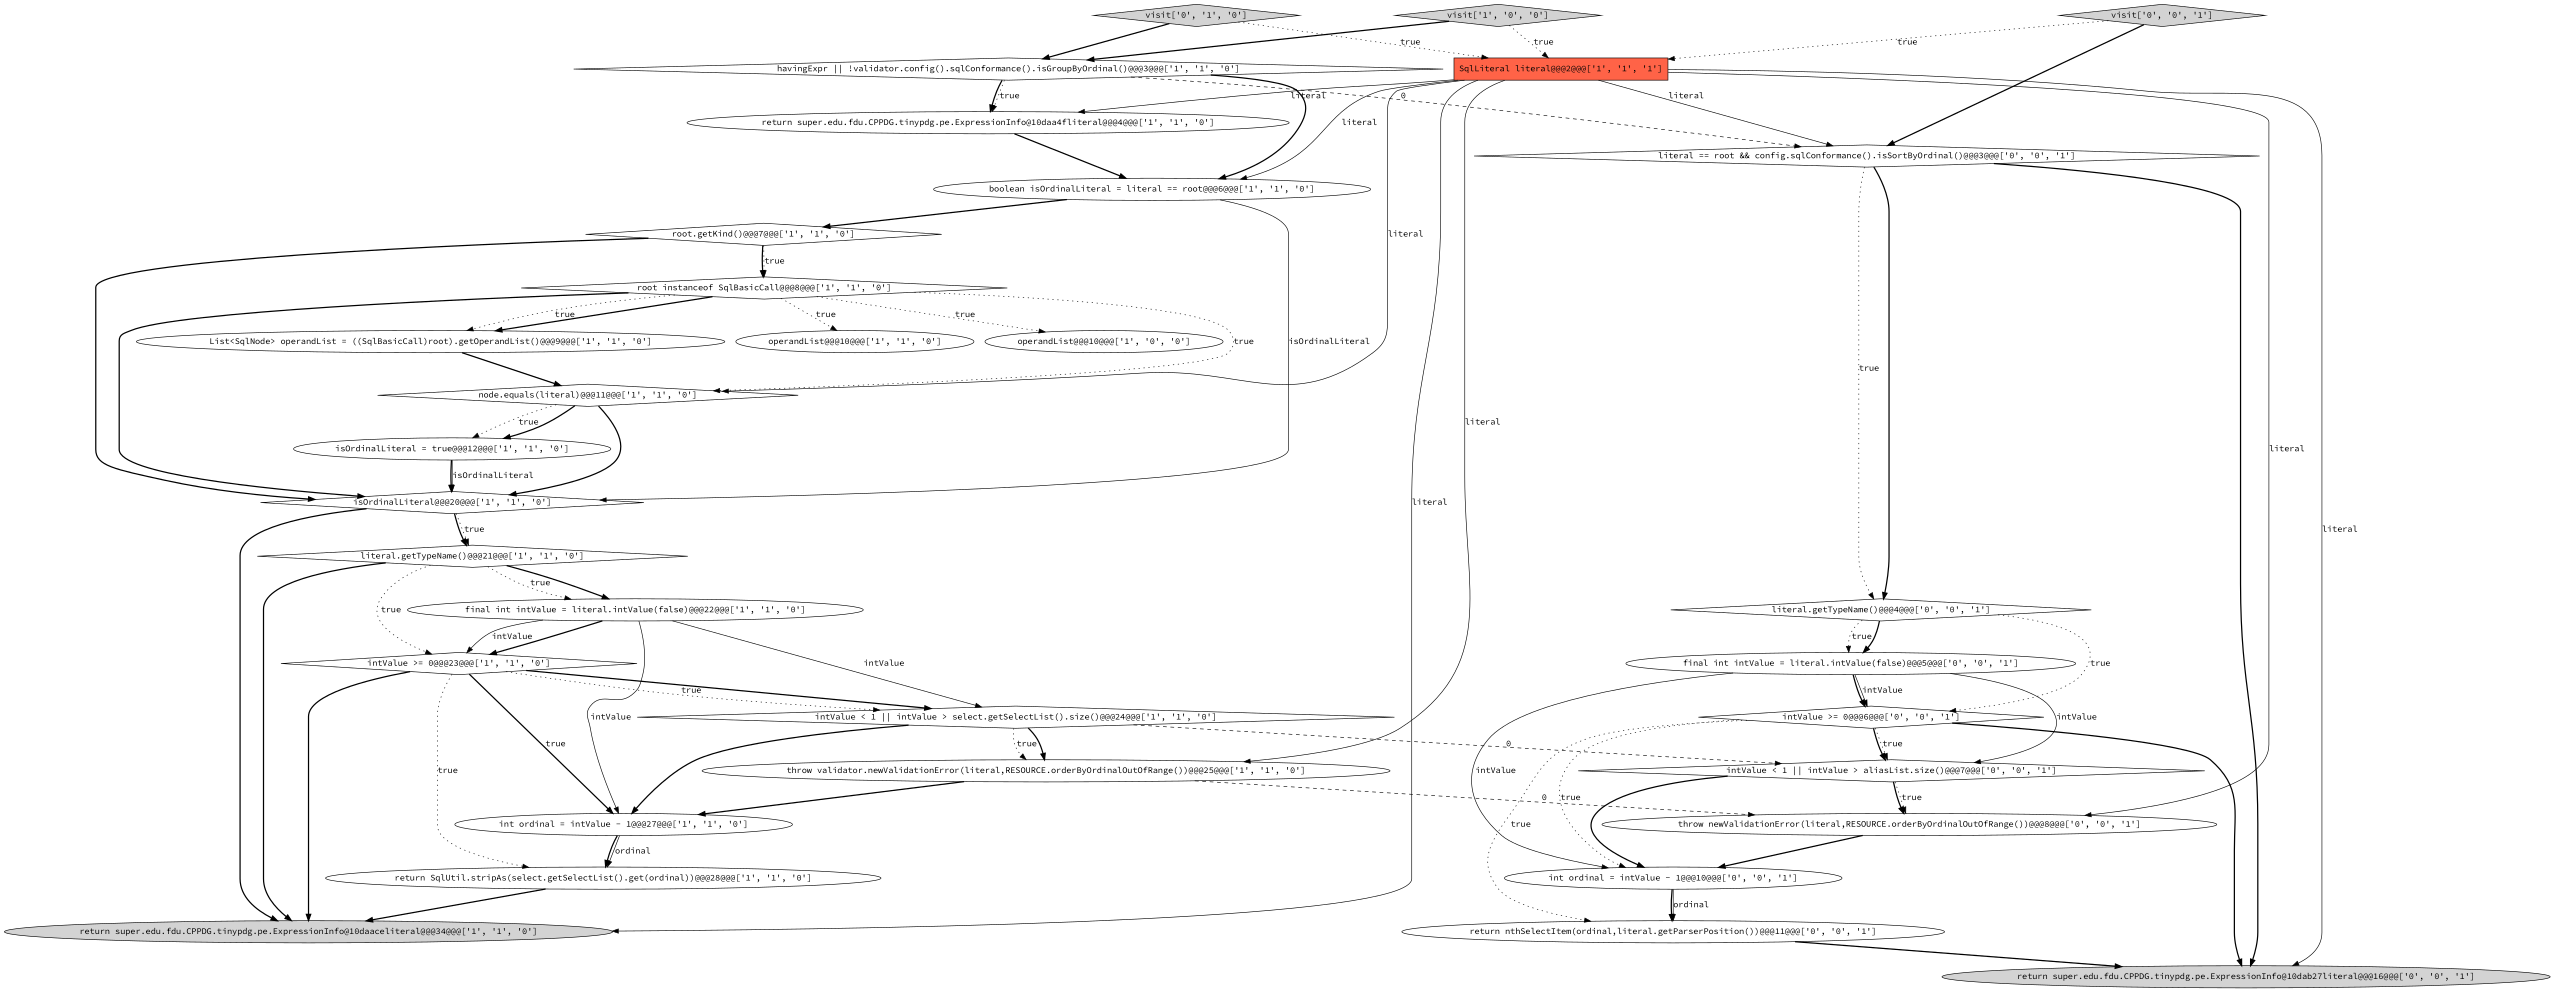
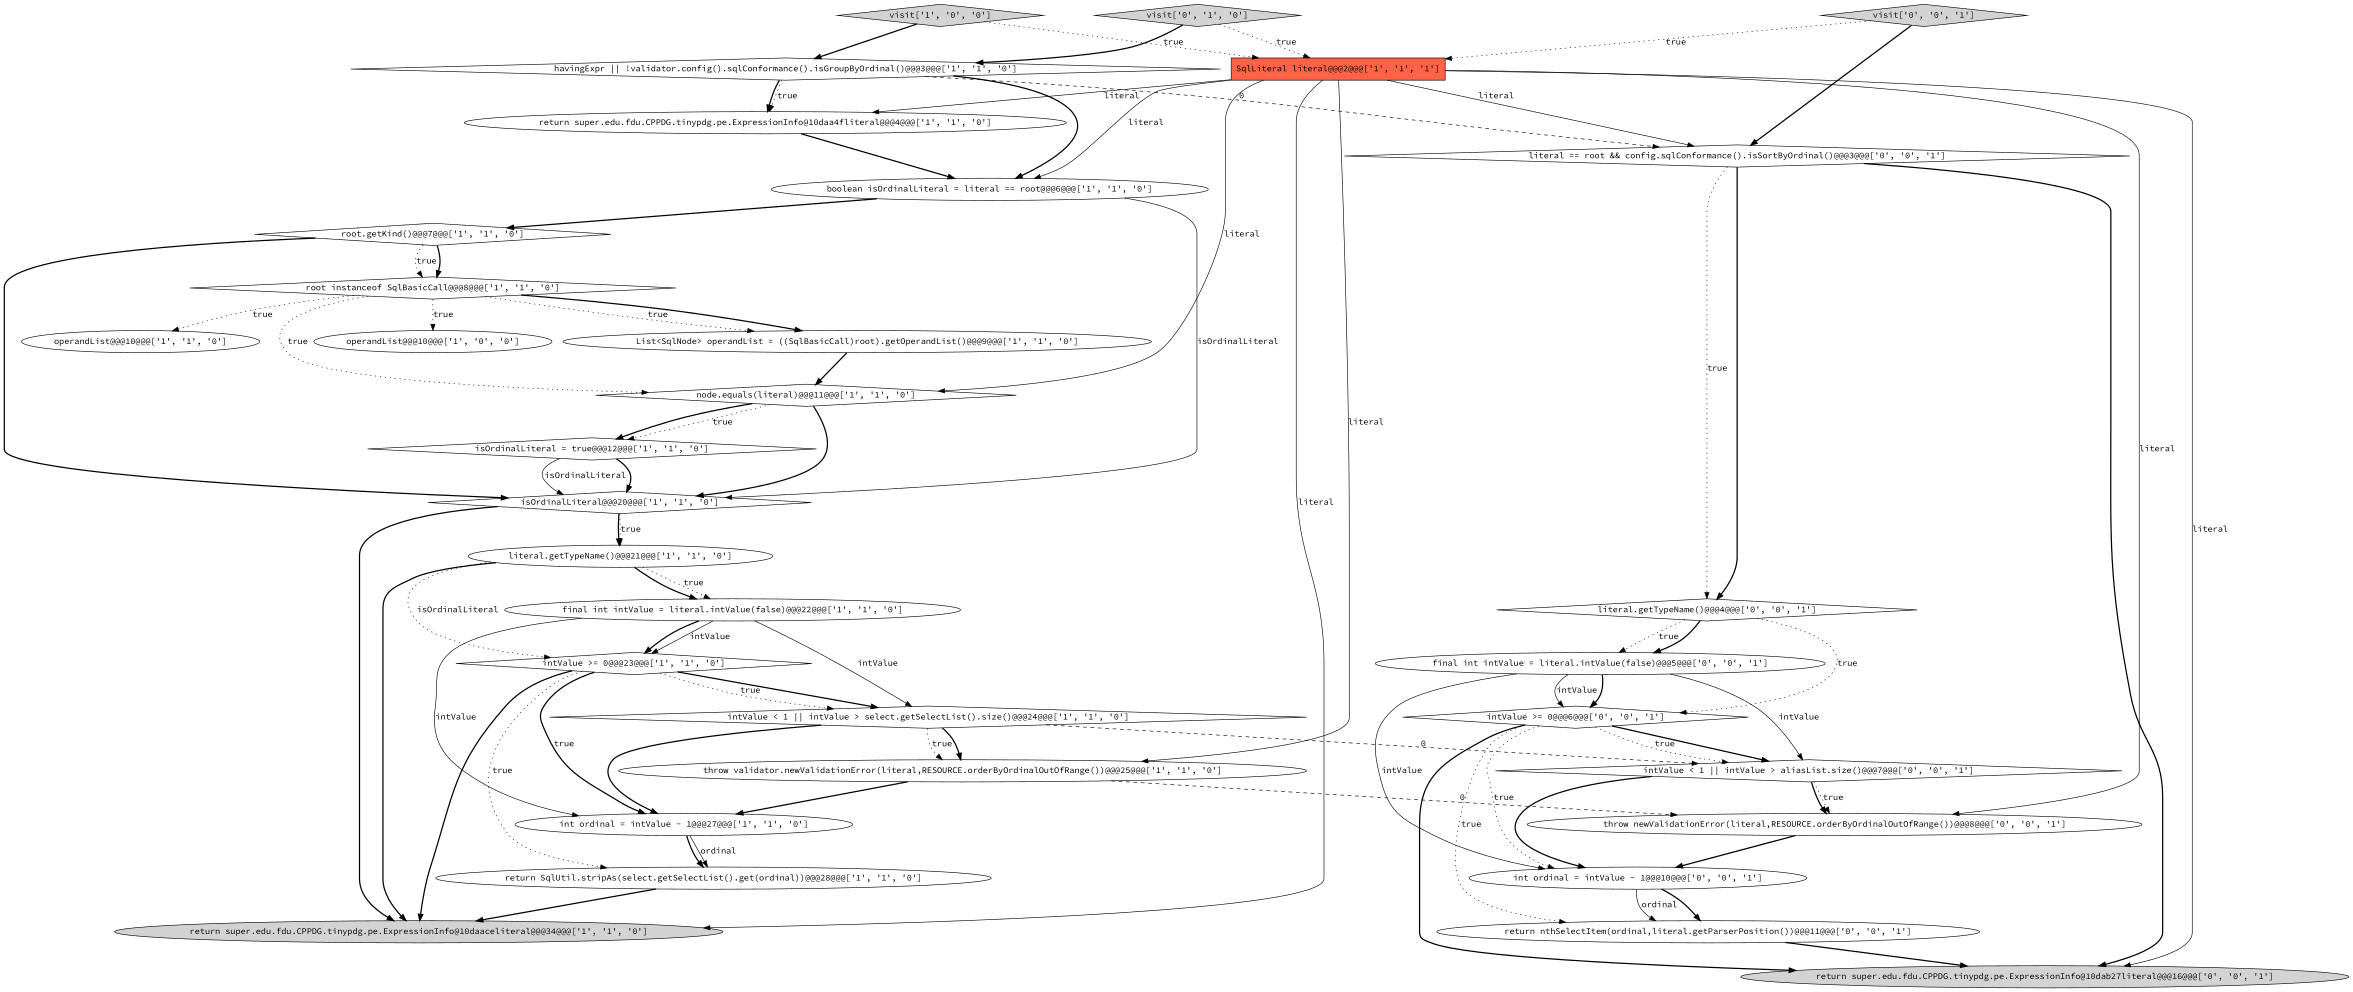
  digraph {
    fontname="Source Code Pro"
    node [fillcolor=white fontname="Source Code Pro" shape=ellipse style=filled]
    edge [fontname="Source Code Pro" style=bold]
    n1 [label="intValue < 1 || intValue > select.getSelectList().size()@@@24@@@['1', '1', '0']" shape=diamond]
    n2 [label="throw validator.newValidationError(literal,RESOURCE.orderByOrdinalOutOfRange())@@@25@@@['1', '1', '0']"]
    n3 [label="int ordinal = intValue - 1@@@27@@@['1', '1', '0']"]
    n4 [label="intValue < 1 || intValue > aliasList.size()@@@7@@@['0', '0', '1']" shape=diamond]
    n5 [label="throw newValidationError(literal,RESOURCE.orderByOrdinalOutOfRange())@@@8@@@['0', '0', '1']"]
    n6 [label="return SqlUtil.stripAs(select.getSelectList().get(ordinal))@@@28@@@['1', '1', '0']"]
    n7 [label="int ordinal = intValue - 1@@@10@@@['0', '0', '1']"]
    n8 [label="node.equals(literal)@@@11@@@['1', '1', '0']" shape=diamond]
    n9 [label="isOrdinalLiteral@@@20@@@['1', '1', '0']" shape=diamond]
-   n10 [label="isOrdinalLiteral = true@@@12@@@['1', '1', '0']"]
+   n10 [label="isOrdinalLiteral = true@@@12@@@['1', '1', '0']" shape=diamond]
    n11 [fillcolor=lightgray label="return super.edu.fdu.CPPDG.tinypdg.pe.ExpressionInfo@10daaceliteral@@@34@@@['1', '1', '0']"]
-   n12 [label="literal.getTypeName()@@@21@@@['1', '1', '0']" shape=diamond]
+   n12 [label="literal.getTypeName()@@@21@@@['1', '1', '0']"]
    n13 [label="final int intValue = literal.intValue(false)@@@5@@@['0', '0', '1']"]
    n14 [label="intValue >= 0@@@6@@@['0', '0', '1']" shape=diamond]
    n15 [label="return nthSelectItem(ordinal,literal.getParserPosition())@@@11@@@['0', '0', '1']"]
    n16 [fillcolor=lightgray label="return super.edu.fdu.CPPDG.tinypdg.pe.ExpressionInfo@10dab27literal@@@16@@@['0', '0', '1']"]
    n17 [label="boolean isOrdinalLiteral = literal == root@@@6@@@['1', '1', '0']"]
    n18 [label="root.getKind()@@@7@@@['1', '1', '0']" shape=diamond]
    n19 [label="root instanceof SqlBasicCall@@@8@@@['1', '1', '0']" shape=diamond]
    n20 [label="operandList@@@10@@@['1', '1', '0']"]
    n21 [label="List<SqlNode> operandList = ((SqlBasicCall)root).getOperandList()@@@9@@@['1', '1', '0']"]
    n22 [label="operandList@@@10@@@['1', '0', '0']"]
    n23 [fillcolor=lightgray label="visit['1', '0', '0']" shape=diamond]
    n24 [label="havingExpr || !validator.config().sqlConformance().isGroupByOrdinal()@@@3@@@['1', '1', '0']" shape=diamond]
    n25 [fillcolor=tomato label="SqlLiteral literal@@@2@@@['1', '1', '1']" shape=box]
    n26 [label="literal == root && config.sqlConformance().isSortByOrdinal()@@@3@@@['0', '0', '1']" shape=diamond]
    n27 [label="return super.edu.fdu.CPPDG.tinypdg.pe.ExpressionInfo@10daa4fliteral@@@4@@@['1', '1', '0']"]
    n28 [label="intValue >= 0@@@23@@@['1', '1', '0']" shape=diamond]
    n29 [label="final int intValue = literal.intValue(false)@@@22@@@['1', '1', '0']"]
    n30 [fillcolor=lightgray label="visit['0', '0', '1']" shape=diamond]
    n31 [label="literal.getTypeName()@@@4@@@['0', '0', '1']" shape=diamond]
    n32 [fillcolor=lightgray label="visit['0', '1', '0']" shape=diamond]
    n1 -> n2 [label=true style=dotted]
    n1 -> n2
    n1 -> n3
    n1 -> n4 [label=0 style=dashed]
    n2 -> n3
    n2 -> n5 [label=0 style=dashed]
    n3 -> n6 [label=ordinal style=solid]
    n3 -> n6
    n4 -> n5
    n4 -> n5 [label=true style=dotted]
    n4 -> n7
    n5 -> n7
    n6 -> n11
    n7 -> n15
    n7 -> n15 [label=ordinal style=solid]
    n8 -> n9
    n8 -> n10 [label=true style=dotted]
    n8 -> n10
    n9 -> n11
    n9 -> n12 [label=true style=dotted]
    n9 -> n12
    n10 -> n9
    n10 -> n9 [label=isOrdinalLiteral style=solid]
    n12 -> n11
-   n12 -> n28 [label=true style=dotted]
+   n12 -> n28 [label=isOrdinalLiteral style=dotted]
    n12 -> n29 [label=true style=dotted]
    n12 -> n29
    n13 -> n4 [label=intValue style=solid]
    n13 -> n7 [label=intValue style=solid]
    n13 -> n14
    n13 -> n14 [label=intValue style=solid]
    n14 -> n4
    n14 -> n4 [label=true style=dotted]
    n14 -> n7 [label=true style=dotted]
    n14 -> n15 [label=true style=dotted]
    n14 -> n16
    n15 -> n16
    n17 -> n9 [label=isOrdinalLiteral style=solid]
    n17 -> n18
    n18 -> n9
    n18 -> n19
    n18 -> n19 [label=true style=dotted]
    n19 -> n8 [label=true style=dotted]
-   n19 -> n9
    n19 -> n20 [label=true style=dotted]
    n19 -> n21
    n19 -> n21 [label=true style=dotted]
    n19 -> n22 [label=true style=dotted]
    n21 -> n8
    n23 -> n24
    n23 -> n25 [label=true style=dotted]
    n24 -> n17
    n24 -> n26 [label=0 style=dashed]
    n24 -> n27
    n24 -> n27 [label=true style=dotted]
    n25 -> n2 [label=literal style=solid]
    n25 -> n5 [label=literal style=solid]
    n25 -> n8 [label=literal style=solid]
    n25 -> n11 [label=literal style=solid]
    n25 -> n16 [label=literal style=solid]
    n25 -> n17 [label=literal style=solid]
    n25 -> n26 [label=literal style=solid]
    n25 -> n27 [label=literal style=solid]
    n26 -> n16
    n26 -> n31 [label=true style=dotted]
    n26 -> n31
    n27 -> n17
    n28 -> n1
    n28 -> n1 [label=true style=dotted]
    n28 -> n3 [label=true]
    n28 -> n6 [label=true style=dotted]
    n28 -> n11
    n29 -> n1 [label=intValue style=solid]
    n29 -> n3 [label=intValue style=solid]
    n29 -> n28
    n29 -> n28 [label=intValue style=solid]
    n30 -> n25 [label=true style=dotted]
    n30 -> n26
    n31 -> n13 [label=true style=dotted]
    n31 -> n13
    n31 -> n14 [label=true style=dotted]
    n32 -> n24
    n32 -> n25 [label=true style=dotted]
  }
